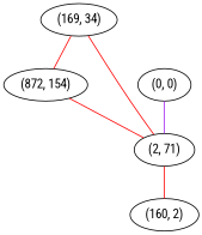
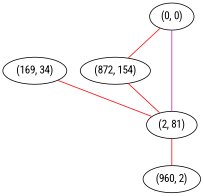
  graph {
    fontname="Roboto Condensed"
    node [fontname="Roboto Condensed"]
    edge [color=red fontname="Roboto Condensed" weight=1]
    n1 [label="(872, 154)"]
    "(169, 34)"
-   "(2, 81)" [label="(2, 71)"]
-   "(160, 2)"
+   "(2, 81)"
+   "(160, 2)" [label="(960, 2)"]
    "(0, 0)"
    n1 -- "(2, 81)"
-   "(169, 34)" -- n1
+   "(0, 0)" -- n1
    "(169, 34)" -- "(2, 81)"
    "(2, 81)" -- "(160, 2)"
    "(0, 0)" -- "(2, 81)" [color=purple weight=4]
  }
